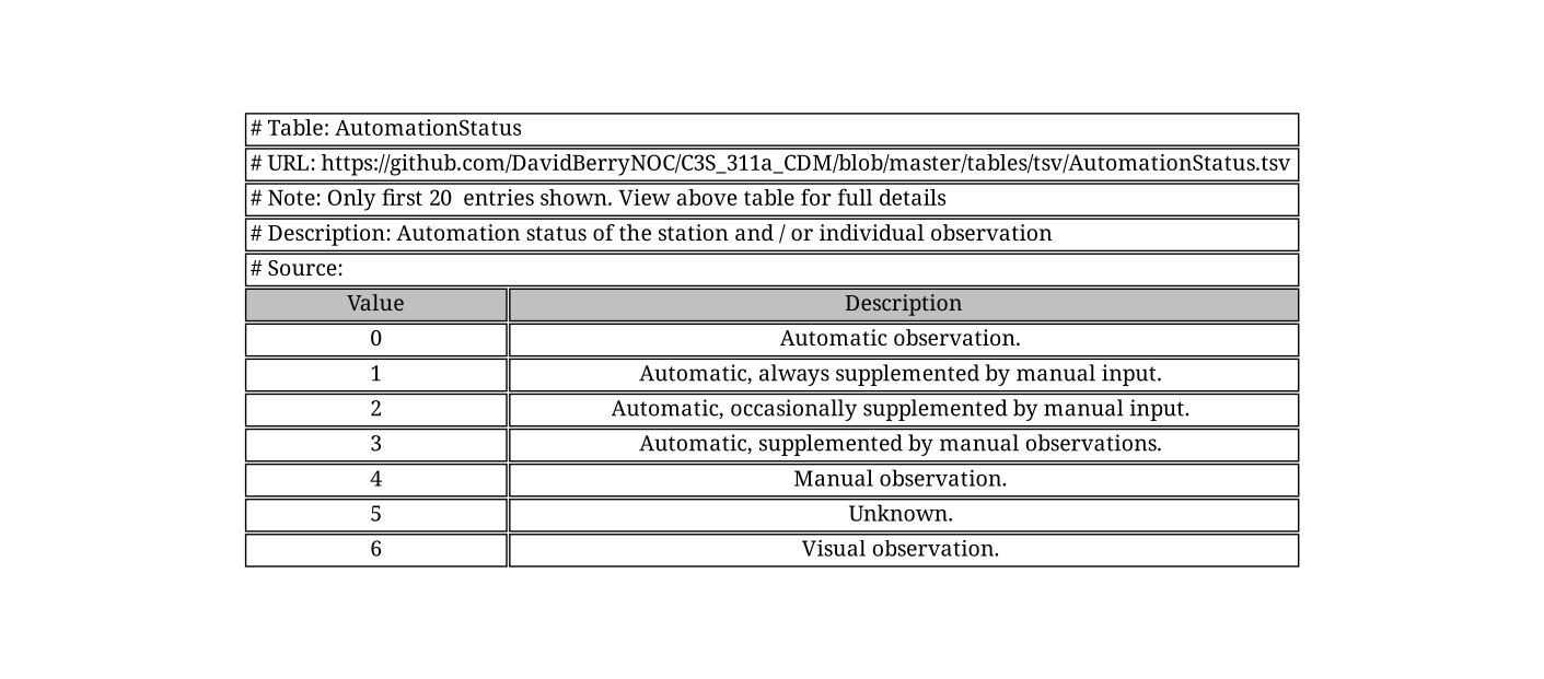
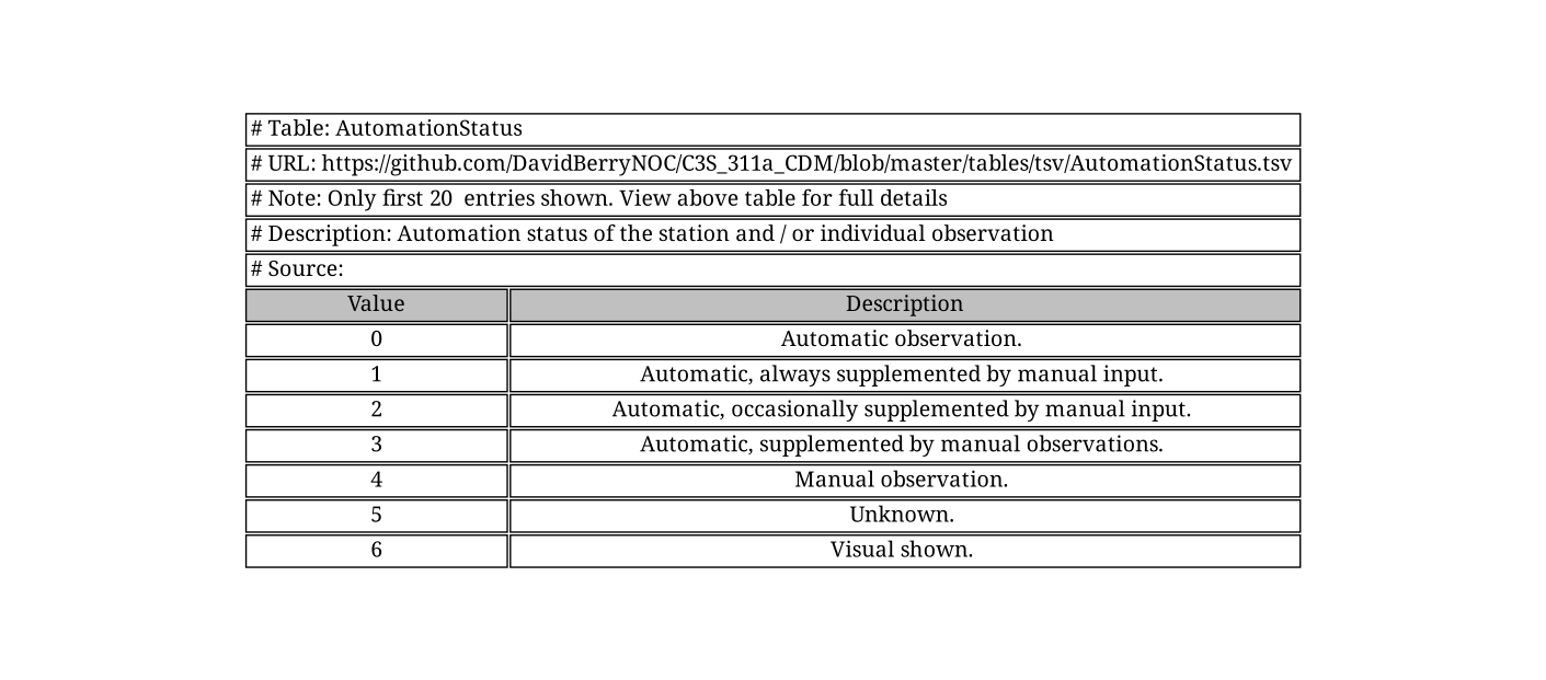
  digraph {
    fontname="Noto Serif"
-   n1 [color=white label=<<TABLE BORDER="0" CELLBORDER="1" CELLSPACING="2" COLOR="BLACK"> <TR><TD COLSPAN="2" ALIGN="left" PORT="head"># Table: AutomationStatus</TD></TR> <TR><TD COLSPAN="2" ALIGN="left"># URL: https://github.com/DavidBerryNOC/C3S_311a_CDM/blob/master/tables/tsv/AutomationStatus.tsv</TD></TR> <TR><TD COLSPAN="2" ALIGN="left"># Note: Only first 20  entries shown. View above table for full details</TD></TR> <TR><TD ALIGN="left" COLSPAN="2"># Description: Automation status of the station and / or individual observation</TD></TR> <TR><TD ALIGN="left" COLSPAN="2"># Source:</TD></TR> <TR><TD BGCOLOR="GRAY">Value</TD><TD BGCOLOR="GRAY">Description</TD></TR> <TR><TD>0</TD><TD>Automatic observation. </TD></TR> <TR><TD>1</TD><TD>Automatic, always supplemented by manual input. </TD></TR> <TR><TD>2</TD><TD>Automatic, occasionally supplemented by manual input. </TD></TR> <TR><TD>3</TD><TD>Automatic, supplemented by manual observations. </TD></TR> <TR><TD>4</TD><TD>Manual observation. </TD></TR> <TR><TD>5</TD><TD>Unknown. </TD></TR> <TR><TD>6</TD><TD>Visual observation. </TD></TR> </TABLE>> fontname="Noto Serif"]
+   n1 [color=white label=<<TABLE BORDER="0" CELLBORDER="1" CELLSPACING="2" COLOR="BLACK"> <TR><TD COLSPAN="2" ALIGN="left" PORT="head"># Table: AutomationStatus</TD></TR> <TR><TD COLSPAN="2" ALIGN="left"># URL: https://github.com/DavidBerryNOC/C3S_311a_CDM/blob/master/tables/tsv/AutomationStatus.tsv</TD></TR> <TR><TD COLSPAN="2" ALIGN="left"># Note: Only first 20  entries shown. View above table for full details</TD></TR> <TR><TD ALIGN="left" COLSPAN="2"># Description: Automation status of the station and / or individual observation</TD></TR> <TR><TD ALIGN="left" COLSPAN="2"># Source:</TD></TR> <TR><TD BGCOLOR="GRAY">Value</TD><TD BGCOLOR="GRAY">Description</TD></TR> <TR><TD>0</TD><TD>Automatic observation. </TD></TR> <TR><TD>1</TD><TD>Automatic, always supplemented by manual input. </TD></TR> <TR><TD>2</TD><TD>Automatic, occasionally supplemented by manual input. </TD></TR> <TR><TD>3</TD><TD>Automatic, supplemented by manual observations. </TD></TR> <TR><TD>4</TD><TD>Manual observation. </TD></TR> <TR><TD>5</TD><TD>Unknown. </TD></TR> <TR><TD>6</TD><TD>Visual shown. </TD></TR> </TABLE>> fontname="Noto Serif"]
  }
